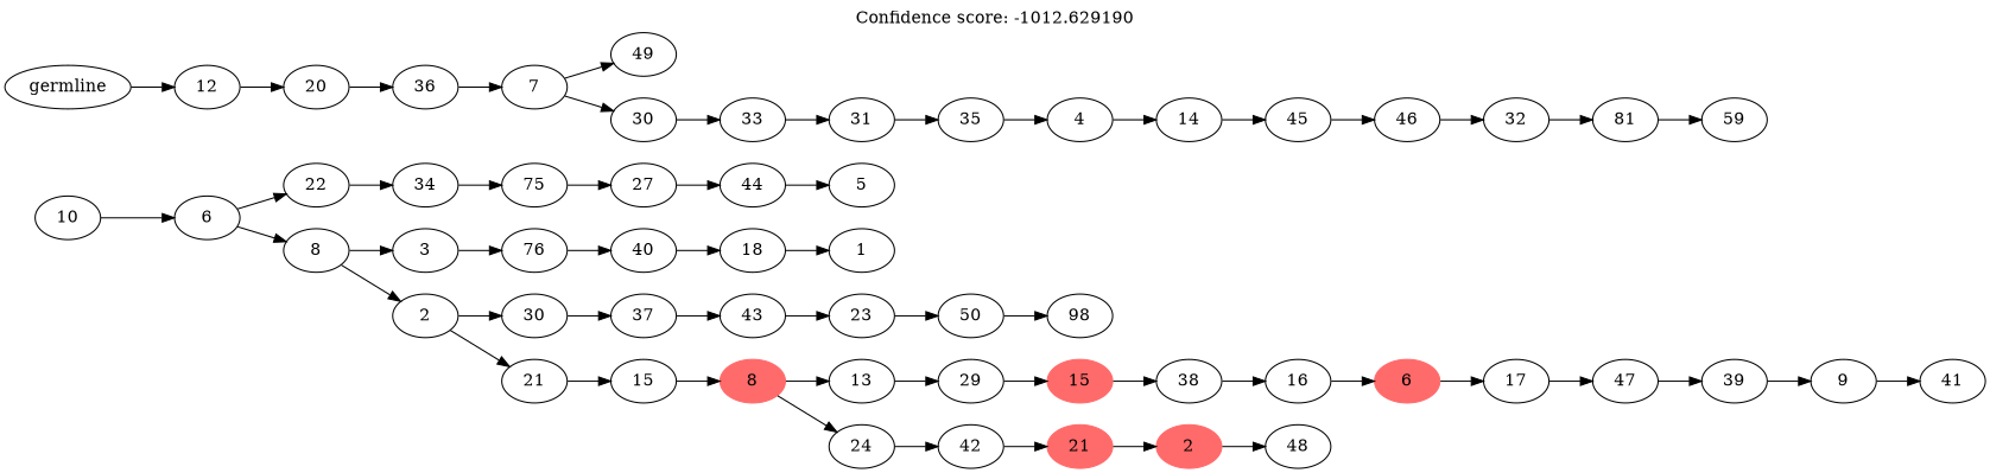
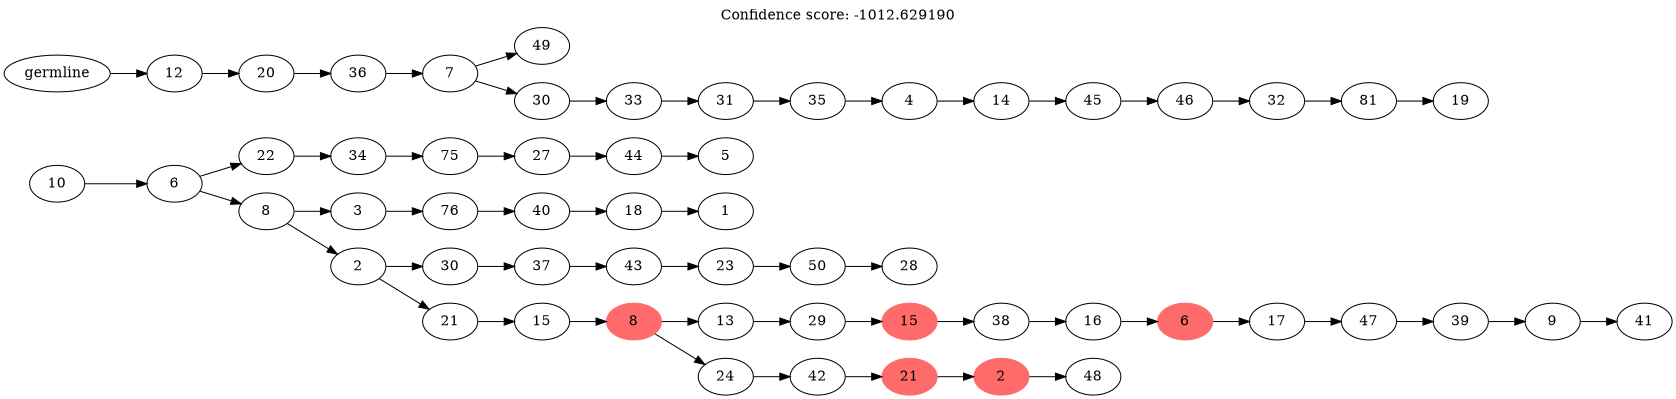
  digraph {
    label="Confidence score: -1012.629190"
    labelloc=t
    rankdir=LR
    n1 [label=44]
    n2 [label=5]
    n3 [label=27]
    n4 [label=75]
    n5 [label=34]
    n6 [label=22]
    n7 [label=18]
    n8 [label=1]
    n9 [label=40]
    n10 [label=76]
    n11 [label=3]
    n12 [label=50]
-   n13 [label=98]
+   n13 [label=28]
    n14 [label=23]
    n15 [label=43]
    n16 [label=37]
    n17 [label=30]
    n18 [label=9]
    n19 [label=41]
    n20 [label=39]
    n21 [label=47]
    n22 [label=17]
    n23 [color=indianred1 label=6 style=filled]
    n24 [label=16]
    n25 [label=38]
    n26 [color=indianred1 label=15 style=filled]
    n27 [label=29]
    n28 [label=13]
    n29 [color=indianred1 label=2 style=filled]
    n30 [label=48]
    n31 [color=indianred1 label=21 style=filled]
    n32 [label=42]
    n33 [label=24]
    n34 [color=indianred1 label=8 style=filled]
    n35 [label=15]
    n36 [label=21]
    n37 [label=2]
    n38 [label=8]
    n39 [label=6]
    n40 [label=10]
    n41 [label=49]
    n42 [label=81]
-   n43 [label=59]
+   n43 [label=19]
    n44 [label=32]
    n45 [label=46]
    n46 [label=45]
    n47 [label=14]
    n48 [label=4]
    n49 [label=35]
    n50 [label=31]
    n51 [label=33]
    n52 [label=30]
    n53 [label=7]
    n54 [label=36]
    n55 [label=20]
    n56 [label=12]
    n57 [label=germline]
    n1 -> n2
    n3 -> n1
    n4 -> n3
    n5 -> n4
    n6 -> n5
    n7 -> n8
    n9 -> n7
    n10 -> n9
    n11 -> n10
    n12 -> n13
    n14 -> n12
    n15 -> n14
    n16 -> n15
    n17 -> n16
    n18 -> n19
    n20 -> n18
    n21 -> n20
    n22 -> n21
    n23 -> n22
    n24 -> n23
    n25 -> n24
    n26 -> n25
    n27 -> n26
    n28 -> n27
    n29 -> n30
    n31 -> n29
    n32 -> n31
    n33 -> n32
    n34 -> n28
    n34 -> n33
    n35 -> n34
    n36 -> n35
    n37 -> n17
    n37 -> n36
    n38 -> n11
    n38 -> n37
    n39 -> n6
    n39 -> n38
    n40 -> n39
    n42 -> n43
    n44 -> n42
    n45 -> n44
    n46 -> n45
    n47 -> n46
    n48 -> n47
    n49 -> n48
    n50 -> n49
    n51 -> n50
    n52 -> n51
    n53 -> n41
    n53 -> n52
    n54 -> n53
    n55 -> n54
    n56 -> n55
    n57 -> n56
  }
